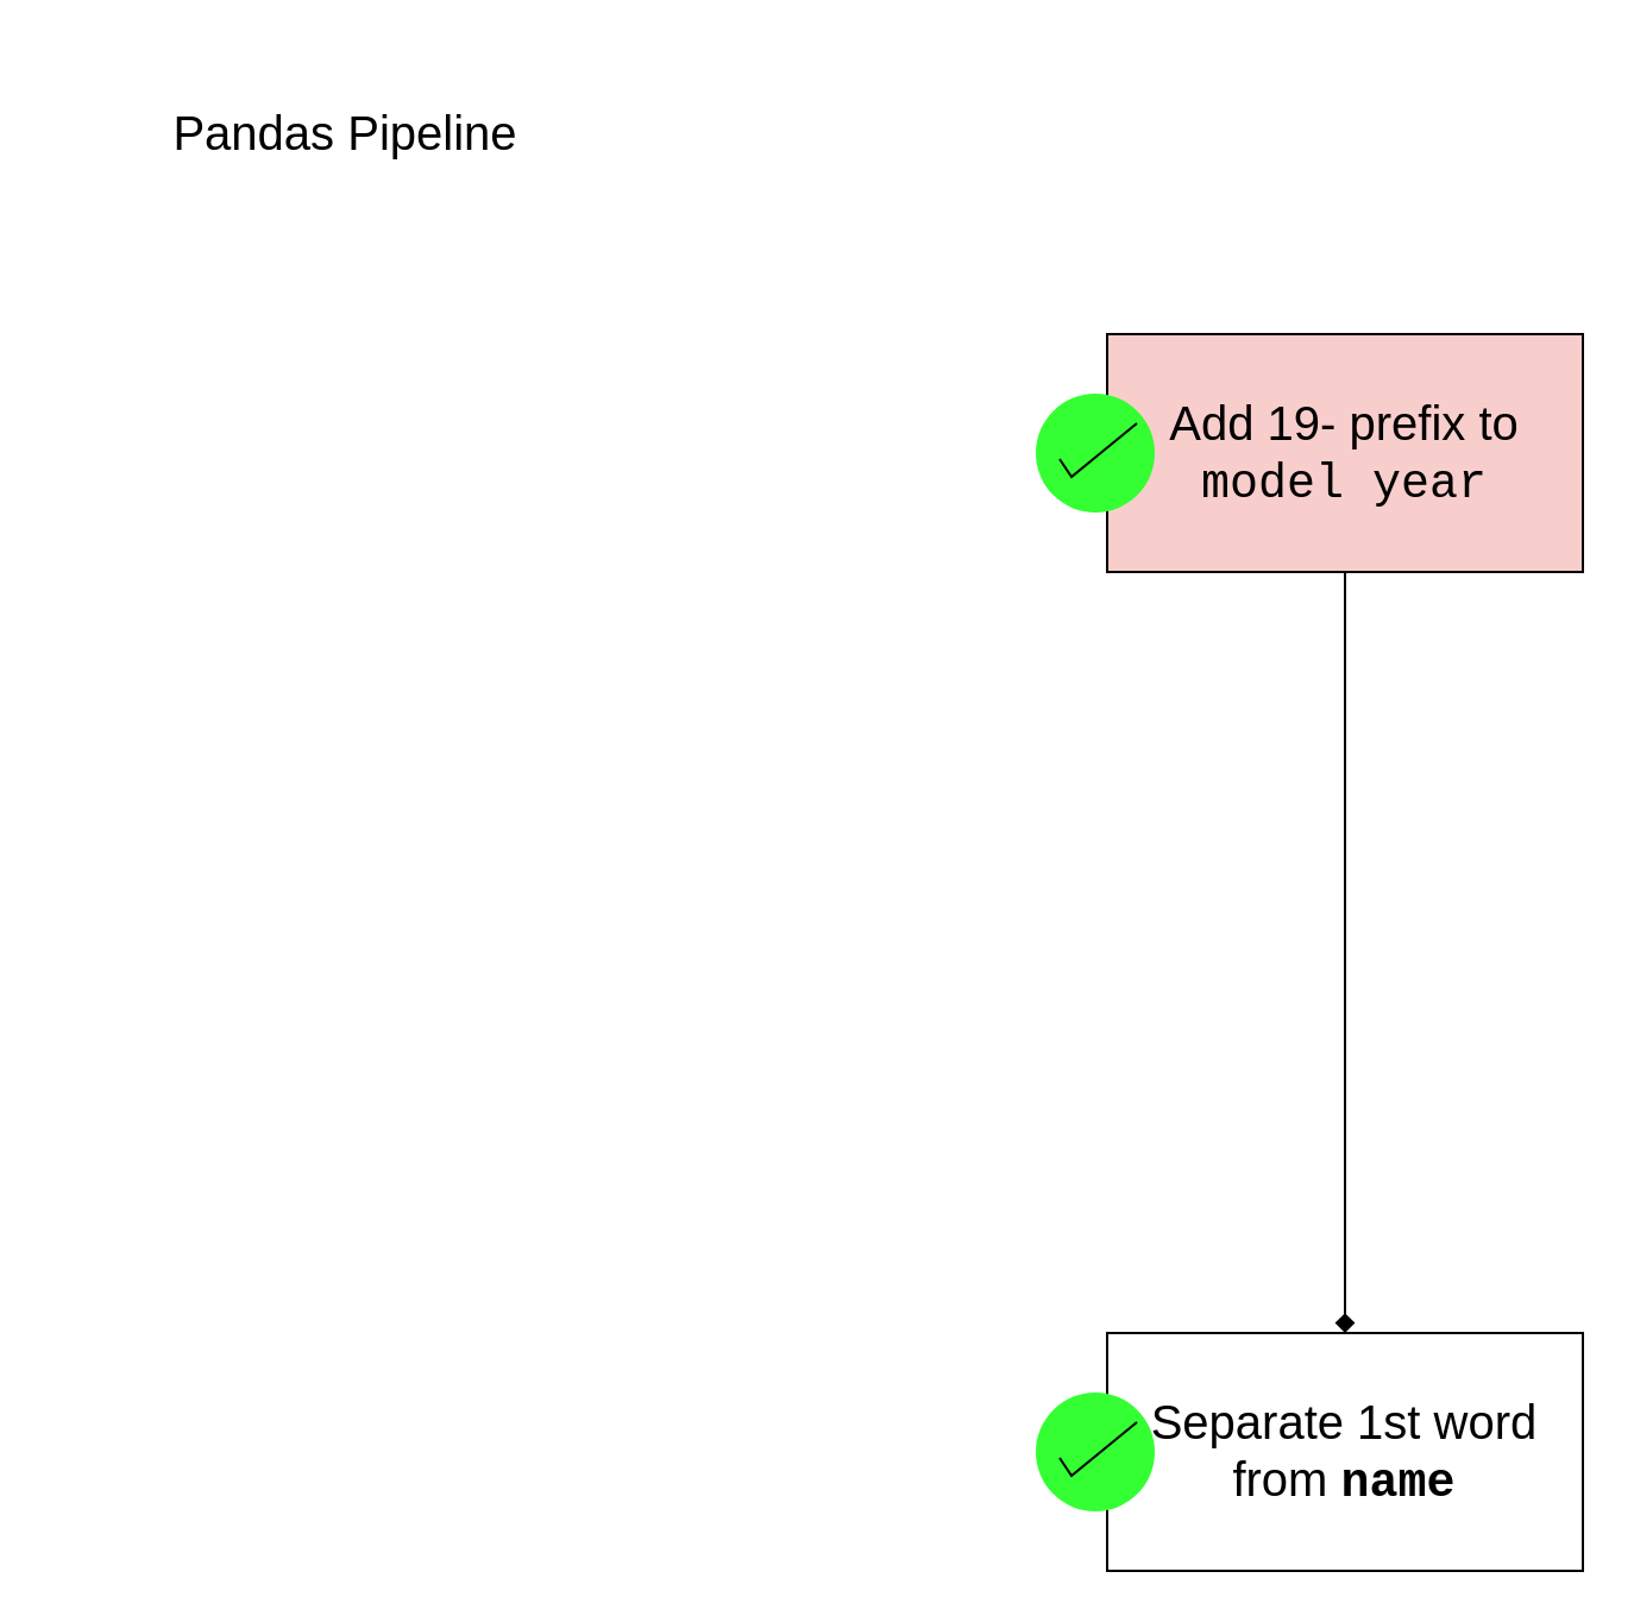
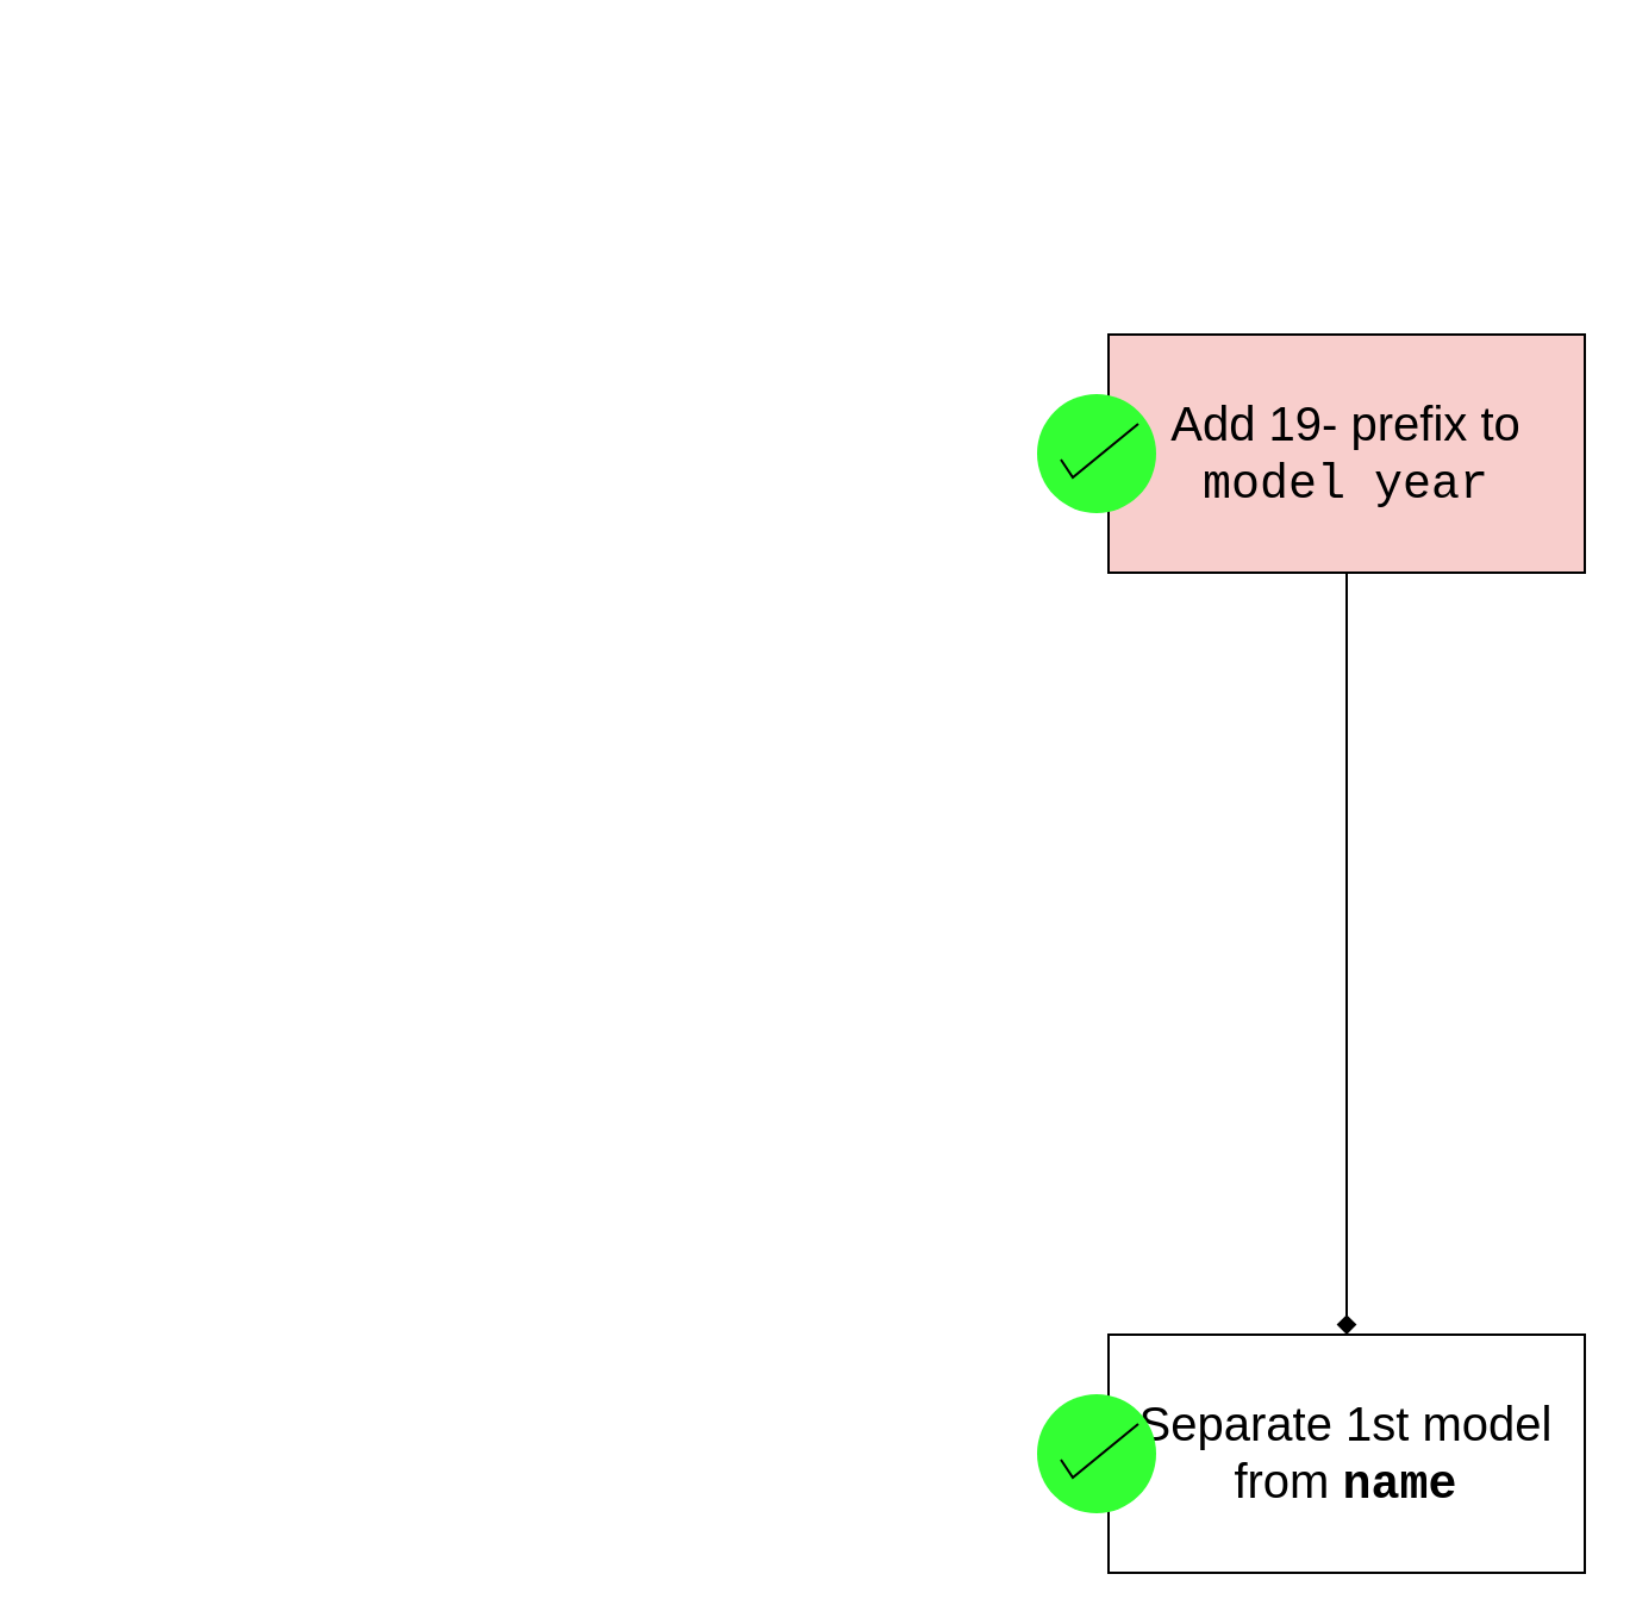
  <mxCell id="0" />
  <mxCell id="1" parent="0" />
- <mxCell id="2" value="&lt;font style=&quot;font-size: 20px;&quot;&gt;Pandas Pipeline&lt;/font&gt;" style="text;html=1;strokeColor=none;fillColor=none;align=center;verticalAlign=middle;whiteSpace=wrap;rounded=0;" parent="1" vertex="1"><mxGeometry x="20" y="20" width="250" height="70" as="geometry" /></mxCell>
  <mxCell id="3" value="" style="group" parent="1" vertex="1" connectable="0"><mxGeometry x="435" y="140" width="230" height="100" as="geometry" /></mxCell>
  <mxCell id="4" value="Add 19- prefix to &lt;font face=&quot;Courier New&quot;&gt;model year&lt;/font&gt;" style="rounded=0;whiteSpace=wrap;html=1;fontSize=20;fillColor=#f8cecc;" parent="3" vertex="1"><mxGeometry x="30" width="200" height="100" as="geometry" /></mxCell>
  <mxCell id="5" value="" style="html=1;verticalLabelPosition=bottom;labelBackgroundColor=#ffffff;verticalAlign=top;shadow=0;dashed=0;strokeWidth=2;shape=mxgraph.ios7.misc.select;fillColor=#33FF33;strokeColor=default;sketch=0;fontSize=20;fillStyle=auto;perimeterSpacing=0;" parent="3" vertex="1"><mxGeometry y="25" width="50" height="50" as="geometry" /></mxCell>
  <mxCell id="6" value="" style="group" parent="1" vertex="1" connectable="0"><mxGeometry x="435" y="560" width="230" height="100" as="geometry" /></mxCell>
- <mxCell id="7" value="Separate 1st word from&amp;nbsp;&lt;b style=&quot;border-color: var(--border-color);&quot;&gt;&lt;font style=&quot;border-color: var(--border-color);&quot; face=&quot;Courier New&quot;&gt;name&lt;/font&gt;&lt;/b&gt;" style="rounded=0;whiteSpace=wrap;html=1;fontSize=20;" parent="6" vertex="1"><mxGeometry x="30" width="200" height="100" as="geometry" /></mxCell>
+ <mxCell id="7" value="Separate 1st model from&amp;nbsp;&lt;b style=&quot;border-color: var(--border-color);&quot;&gt;&lt;font style=&quot;border-color: var(--border-color);&quot; face=&quot;Courier New&quot;&gt;name&lt;/font&gt;&lt;/b&gt;" style="rounded=0;whiteSpace=wrap;html=1;fontSize=20;" parent="6" vertex="1"><mxGeometry x="30" width="200" height="100" as="geometry" /></mxCell>
  <mxCell id="8" value="" style="html=1;verticalLabelPosition=bottom;labelBackgroundColor=#ffffff;verticalAlign=top;shadow=0;dashed=0;strokeWidth=2;shape=mxgraph.ios7.misc.select;fillColor=#33FF33;strokeColor=default;sketch=0;fontSize=20;fillStyle=auto;perimeterSpacing=0;" parent="6" vertex="1"><mxGeometry y="25" width="50" height="50" as="geometry" /></mxCell>
  <mxCell id="9" style="edgeStyle=orthogonalEdgeStyle;rounded=0;orthogonalLoop=1;jettySize=auto;html=1;exitX=0.5;exitY=1;exitDx=0;exitDy=0;entryX=0.5;entryY=0;entryDx=0;entryDy=0;endArrow=diamond;" parent="1" source="4" target="7" edge="1"><mxGeometry relative="1" as="geometry" /></mxCell>
